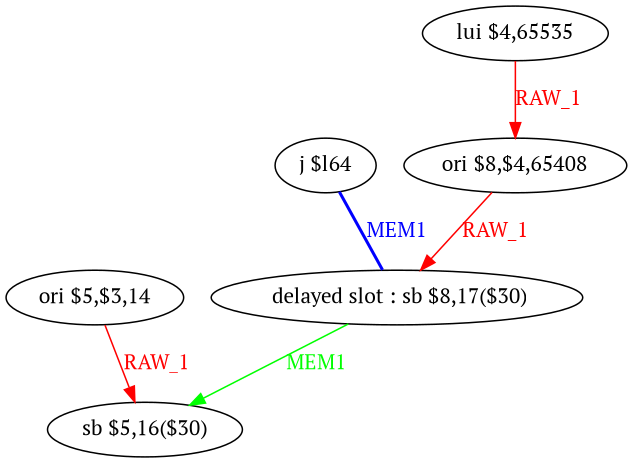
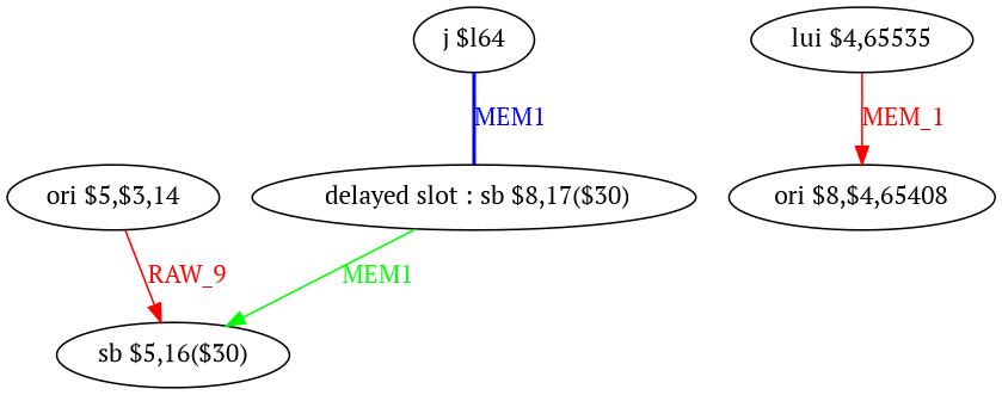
  digraph {
    fontname="PT Serif"
    node [fontname="PT Serif" shape=ellipse]
    edge [color=red fontcolor=red fontname="PT Serif"]
    n1 [label=" delayed slot : sb $8,17($30)"]
    n2 [label="sb $5,16($30)"]
    n3 [label="j $l64"]
    n4 [label="ori $5,$3,14"]
    n5 [label="lui $4,65535"]
    n6 [label="ori $8,$4,65408"]
    n1 -> n2 [color=green fontcolor=green label=MEM1]
    n3 -> n1 [color=blue dir=none fontcolor=blue label=MEM1 style=bold]
-   n4 -> n2 [label=RAW_1]
-   n5 -> n6 [label=RAW_1]
-   n6 -> n1 [label=RAW_1]
+   n4 -> n2 [label=RAW_9]
+   n5 -> n6 [label=MEM_1]
  }
